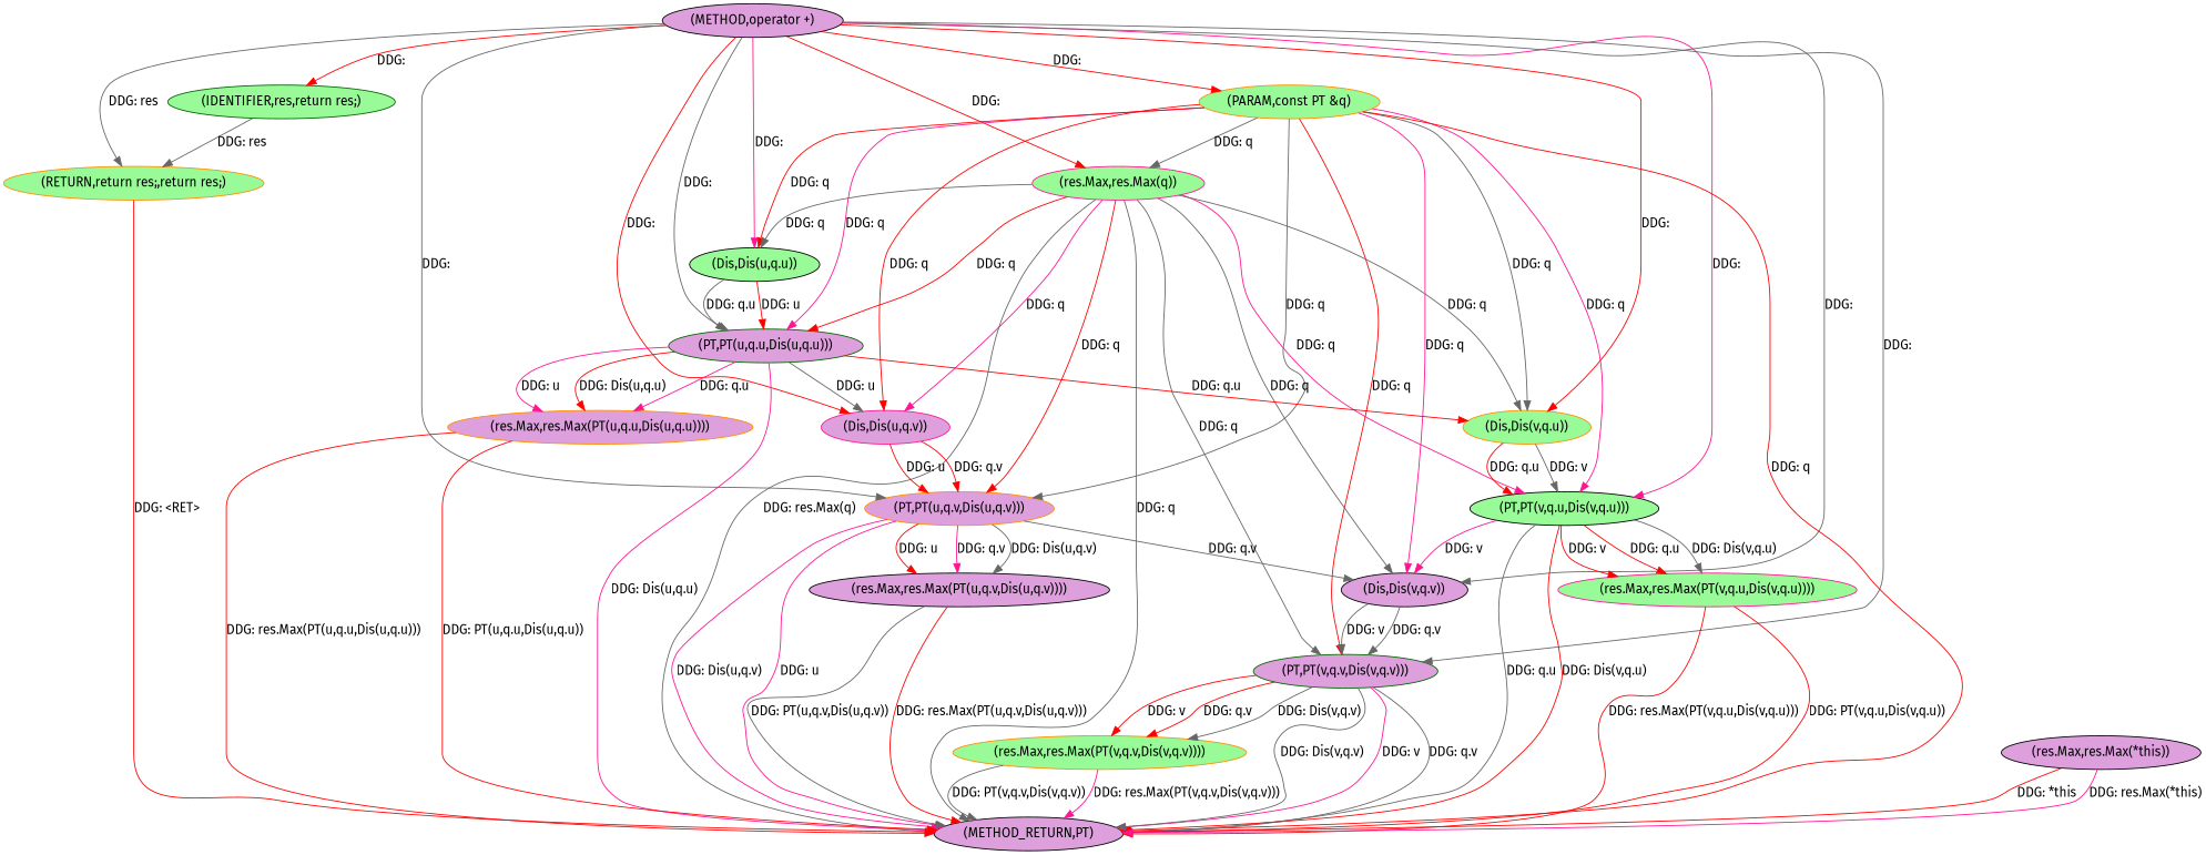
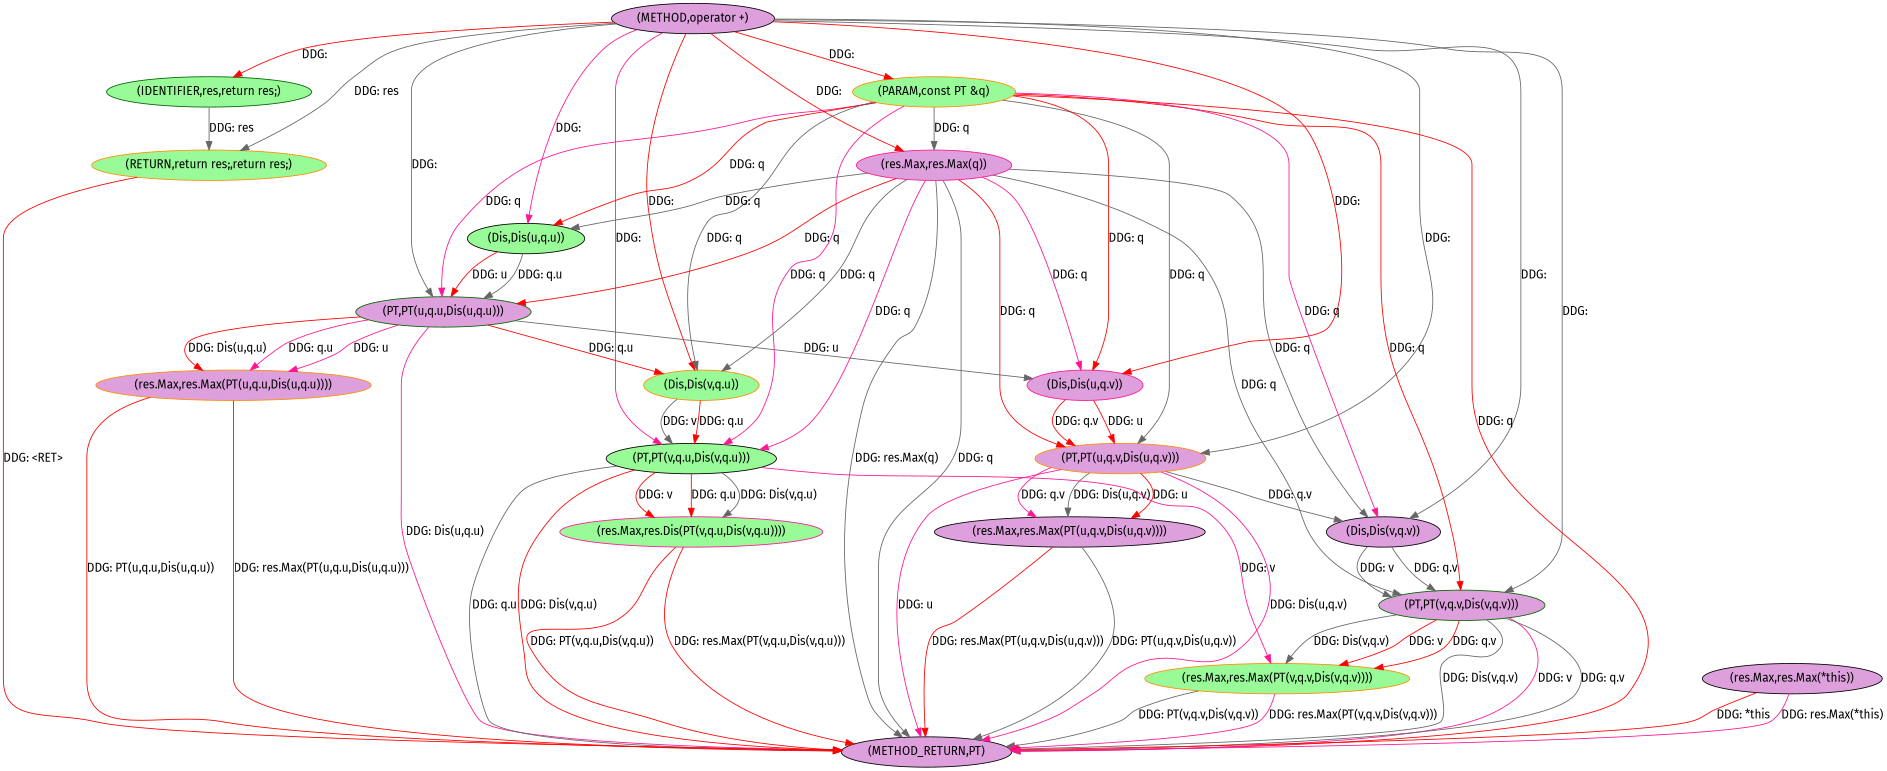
  digraph {
    fontname="Fira Sans"
    node [color=black fillcolor=plum fontname="Fira Sans" style=filled]
    edge [color=red fontname="Fira Sans"]
    n1 [label="(METHOD,operator +)"]
    n2 [color=darkorange fillcolor=palegreen label="(PARAM,const PT &q)"]
-   n3 [color=deeppink fillcolor=palegreen label="(res.Max,res.Max(q))"]
+   n3 [color=deeppink label="(res.Max,res.Max(q))"]
    n4 [color=darkorange fillcolor=palegreen label="(RETURN,return res;,return res;)"]
    n5 [color=darkgreen fillcolor=palegreen label="(IDENTIFIER,res,return res;)"]
    n6 [color=darkgreen label="(PT,PT(u,q.u,Dis(u,q.u)))"]
    n7 [color=darkorange label="(PT,PT(u,q.v,Dis(u,q.v)))"]
    n8 [fillcolor=palegreen label="(PT,PT(v,q.u,Dis(v,q.u)))"]
    n9 [color=darkgreen label="(PT,PT(v,q.v,Dis(v,q.v)))"]
    n10 [fillcolor=palegreen label="(Dis,Dis(u,q.u))"]
    n11 [color=deeppink label="(Dis,Dis(u,q.v))"]
    n12 [color=darkorange fillcolor=palegreen label="(Dis,Dis(v,q.u))"]
    n13 [label="(Dis,Dis(v,q.v))"]
    n14 [label="(METHOD_RETURN,PT)"]
    n15 [color=darkorange label="(res.Max,res.Max(PT(u,q.u,Dis(u,q.u))))"]
    n16 [label="(res.Max,res.Max(PT(u,q.v,Dis(u,q.v))))"]
-   n17 [color=deeppink fillcolor=palegreen label="(res.Max,res.Max(PT(v,q.u,Dis(v,q.u))))"]
+   n17 [color=deeppink fillcolor=palegreen label="(res.Max,res.Dis(PT(v,q.u,Dis(v,q.u))))"]
    n18 [color=darkorange fillcolor=palegreen label="(res.Max,res.Max(PT(v,q.v,Dis(v,q.v))))"]
    n19 [label="(res.Max,res.Max(*this))"]
    n1 -> n2 [label="DDG: "]
    n1 -> n3 [label="DDG: "]
    n1 -> n4 [color=gray40 label="DDG: res"]
    n1 -> n5 [label="DDG: "]
    n1 -> n6 [color=gray40 label="DDG: "]
    n1 -> n7 [color=gray40 label="DDG: "]
    n1 -> n8 [color=deeppink label="DDG: "]
    n1 -> n9 [color=gray40 label="DDG: "]
    n1 -> n10 [color=deeppink label="DDG: "]
    n1 -> n11 [label="DDG: "]
    n1 -> n12 [label="DDG: "]
    n1 -> n13 [color=gray40 label="DDG: "]
    n2 -> n3 [color=gray40 label="DDG: q"]
    n2 -> n6 [color=deeppink label="DDG: q"]
    n2 -> n7 [color=gray40 label="DDG: q"]
    n2 -> n8 [color=deeppink label="DDG: q"]
    n2 -> n9 [label="DDG: q"]
    n2 -> n10 [label="DDG: q"]
    n2 -> n11 [label="DDG: q"]
    n2 -> n12 [color=gray40 label="DDG: q"]
    n2 -> n13 [color=deeppink label="DDG: q"]
    n2 -> n14 [label="DDG: q"]
    n3 -> n6 [label="DDG: q"]
    n3 -> n7 [label="DDG: q"]
    n3 -> n8 [color=deeppink label="DDG: q"]
    n3 -> n9 [color=gray40 label="DDG: q"]
    n3 -> n10 [color=gray40 label="DDG: q"]
    n3 -> n11 [color=deeppink label="DDG: q"]
    n3 -> n12 [color=gray40 label="DDG: q"]
    n3 -> n13 [color=gray40 label="DDG: q"]
    n3 -> n14 [color=gray40 label="DDG: q"]
    n3 -> n14 [color=gray40 label="DDG: res.Max(q)"]
    n4 -> n14 [label="DDG: <RET>"]
    n5 -> n4 [color=gray40 label="DDG: res"]
    n6 -> n11 [color=gray40 label="DDG: u"]
    n6 -> n12 [label="DDG: q.u"]
    n6 -> n14 [color=deeppink label="DDG: Dis(u,q.u)"]
    n6 -> n15 [color=deeppink label="DDG: q.u"]
    n6 -> n15 [color=deeppink label="DDG: u"]
    n6 -> n15 [label="DDG: Dis(u,q.u)"]
    n7 -> n13 [color=gray40 label="DDG: q.v"]
    n7 -> n14 [color=deeppink label="DDG: u"]
    n7 -> n14 [color=deeppink label="DDG: Dis(u,q.v)"]
    n7 -> n16 [color=gray40 label="DDG: Dis(u,q.v)"]
    n7 -> n16 [label="DDG: u"]
    n7 -> n16 [color=deeppink label="DDG: q.v"]
-   n8 -> n13 [color=deeppink label="DDG: v"]
+   n8 -> n18 [color=deeppink label="DDG: v"]
    n8 -> n14 [color=gray40 label="DDG: q.u"]
    n8 -> n14 [label="DDG: Dis(v,q.u)"]
    n8 -> n17 [label="DDG: v"]
    n8 -> n17 [label="DDG: q.u"]
    n8 -> n17 [color=gray40 label="DDG: Dis(v,q.u)"]
    n9 -> n14 [color=deeppink label="DDG: v"]
    n9 -> n14 [color=gray40 label="DDG: q.v"]
    n9 -> n14 [color=gray40 label="DDG: Dis(v,q.v)"]
    n9 -> n18 [color=gray40 label="DDG: Dis(v,q.v)"]
    n9 -> n18 [label="DDG: v"]
    n9 -> n18 [label="DDG: q.v"]
    n10 -> n6 [label="DDG: u"]
    n10 -> n6 [color=gray40 label="DDG: q.u"]
    n11 -> n7 [label="DDG: u"]
    n11 -> n7 [label="DDG: q.v"]
    n12 -> n8 [color=gray40 label="DDG: v"]
    n12 -> n8 [label="DDG: q.u"]
    n13 -> n9 [color=gray40 label="DDG: v"]
    n13 -> n9 [color=gray40 label="DDG: q.v"]
    n15 -> n14 [label="DDG: PT(u,q.u,Dis(u,q.u))"]
    n15 -> n14 [label="DDG: res.Max(PT(u,q.u,Dis(u,q.u)))"]
    n16 -> n14 [color=gray40 label="DDG: PT(u,q.v,Dis(u,q.v))"]
    n16 -> n14 [label="DDG: res.Max(PT(u,q.v,Dis(u,q.v)))"]
    n17 -> n14 [label="DDG: PT(v,q.u,Dis(v,q.u))"]
    n17 -> n14 [label="DDG: res.Max(PT(v,q.u,Dis(v,q.u)))"]
    n18 -> n14 [color=gray40 label="DDG: PT(v,q.v,Dis(v,q.v))"]
    n18 -> n14 [color=deeppink label="DDG: res.Max(PT(v,q.v,Dis(v,q.v)))"]
    n19 -> n14 [label="DDG: *this"]
    n19 -> n14 [color=deeppink label="DDG: res.Max(*this)"]
  }
